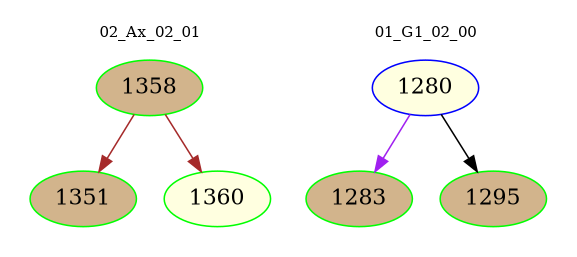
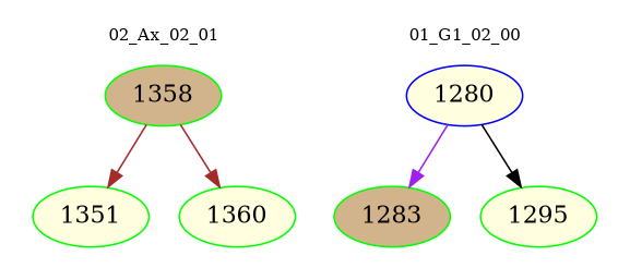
  digraph {
    node [color=green fillcolor=tan style=filled]
    edge [color=brown]
    n1 [label=1358]
-   n2 [label=1351]
+   n2 [fillcolor=lightyellow label=1351]
    n3 [fillcolor=lightyellow label=1360]
    n4 [color=blue fillcolor=lightyellow label=1280]
    n5 [label=1283]
-   n6 [label=1295]
+   n6 [fillcolor=lightyellow label=1295]
    subgraph cluster_1 {
      color=white
      fontsize=10
      label="02_Ax_02_01"
      n1
      n2
      n3
    }
    subgraph cluster_2 {
      color=white
      fontsize=10
      label="01_G1_02_00"
      n4
      n5
      n6
    }
    n1 -> n2
    n1 -> n3
    n4 -> n5 [color=purple]
    n4 -> n6 [color=black]
  }
